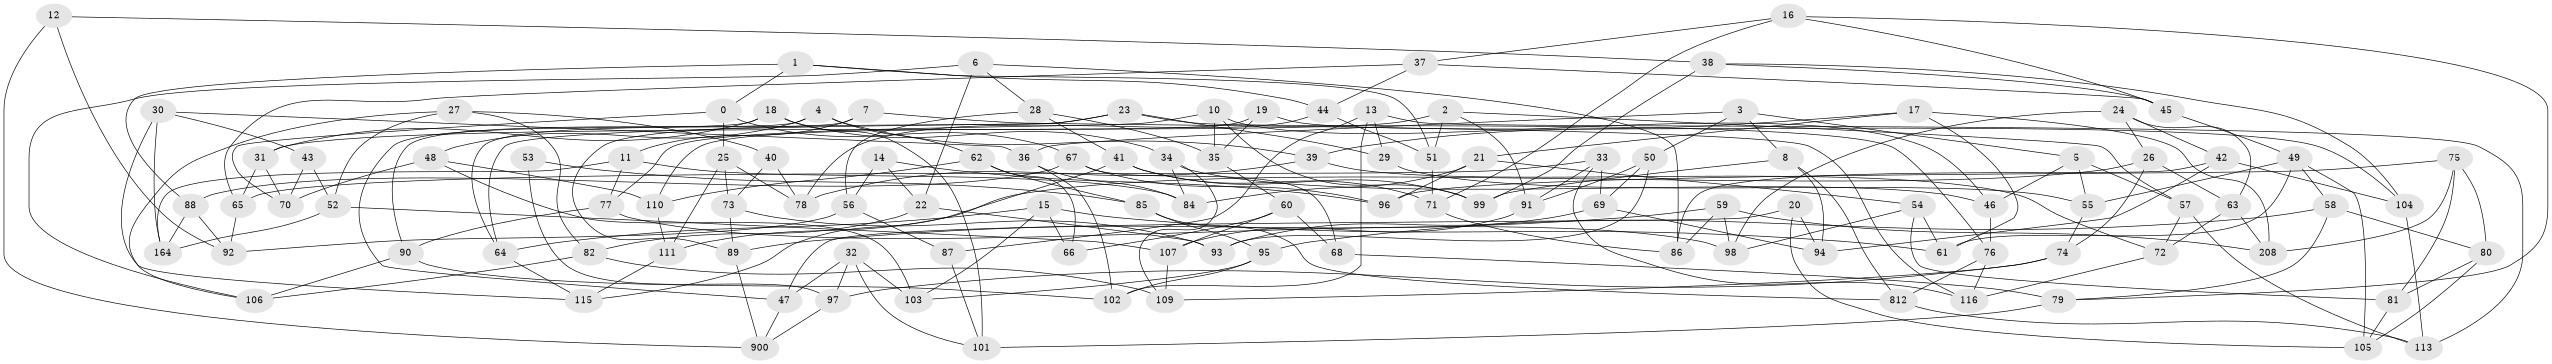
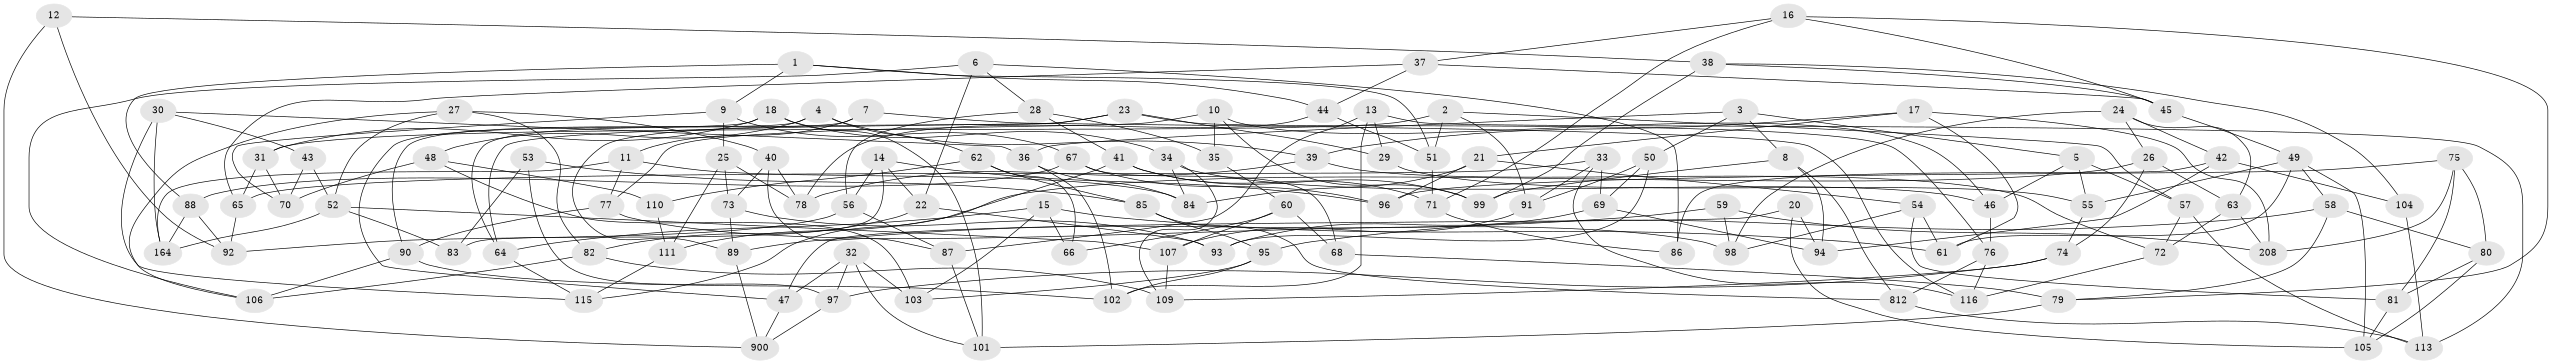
  graph {
    node [color=gray90 style=filled]
    1
-   9 [label=0]
+   9
    44
    51
    88
    25
    67
    70
    78
    71
    n11 [label=164]
    92
    2
    31
    57
    91
    65
    113
    72
    107
    3
    5
    8
    36
    50
    46
    55
    94
    99
    n30 [label=812]
    84
    102
    93
    69
    4
    39
    48
    62
    90
    103
    110
    66
    85
    106
    76
    74
    6
    22
    28
    86
    82
    35
    56
    41
    7
    11
    64
    116
    77
    12
    38
    n62 [label=900]
    115
    73
    111
    96
    68
    10
    60
    98
    45
    104
    13
    29
    87
    101
    14
+   83
    15
    61
    16
    37
    79
    49
    17
    21
    n87 [label=208]
    54
    18
    34
    47
    109
-   19
    20
    105
    81
    23
    89
    24
    26
    42
    63
    97
    27
    40
    52
    30
    43
    32
    33
    53
    58
    80
    95
    59
    75
    1 -- 9
    1 -- 44
    1 -- 51
    1 -- 88
    9 -- 25
    9 -- 67
    9 -- 70
    44 -- 51
    44 -- 78
    51 -- 71
    88 -- n11
    88 -- 92
    25 -- 78
    25 -- 73
    25 -- 111
    67 -- 88
    67 -- 96
    67 -- 68
    71 -- 86
    2 -- 51
    2 -- 31
    2 -- 57
    2 -- 91
    31 -- 70
    31 -- 65
    57 -- 113
    57 -- 72
    91 -- 107
    65 -- 92
    72 -- 116
    107 -- 109
    3 -- 5
    3 -- 8
    3 -- 36
    3 -- 50
    5 -- 57
    5 -- 46
    5 -- 55
    8 -- 94
    8 -- 99
    8 -- n30
    36 -- 84
    36 -- 102
    50 -- 91
    50 -- 93
    50 -- 69
    46 -- 76
    55 -- 74
    n30 -- 113
    69 -- 94
    69 -- 93
    4 -- 39
    4 -- 48
    4 -- 62
    4 -- 90
    39 -- 78
    39 -- 72
    48 -- 70
    48 -- 103
    48 -- 110
    62 -- 110
    62 -- 66
    62 -- 85
    90 -- 102
    90 -- 106
    110 -- 111
    85 -- n30
    85 -- 95
    76 -- n30
    76 -- 116
    74 -- 109
    74 -- 97
    6 -- 106
    6 -- 22
    6 -- 28
    6 -- 86
    22 -- 93
    22 -- 82
    28 -- 35
    28 -- 56
    28 -- 41
    82 -- 106
    82 -- 109
    35 -- 60
    56 -- 92
    56 -- 87
    41 -- 71
    41 -- 99
    41 -- 115
    7 -- 11
    7 -- 64
    7 -- 116
    11 -- n11
    11 -- 84
    11 -- 77
    64 -- 115
    77 -- 90
    77 -- 98
    12 -- 92
    12 -- 38
    12 -- n62
    38 -- 99
    38 -- 45
    38 -- 104
    73 -- 93
    73 -- 89
    111 -- 115
    68 -- 79
    10 -- 46
    10 -- 99
    10 -- 35
    10 -- 77
    60 -- 107
    60 -- 66
    60 -- 68
    45 -- 49
    104 -- 113
    13 -- 113
    13 -- 102
    13 -- 29
    13 -- 87
    29 -- 55
    87 -- 101
    14 -- 22
    14 -- 56
    14 -- 96
+   14 -- 83
    15 -- 103
    15 -- 66
    15 -- 64
    15 -- 61
    16 -- 71
    16 -- 45
    16 -- 37
    16 -- 79
    37 -- 44
    37 -- 65
    37 -- 45
    79 -- 101
    49 -- 55
    49 -- 61
    49 -- 105
    49 -- 58
    17 -- 39
    17 -- 61
    17 -- 21
    17 -- n87
    21 -- 84
    21 -- 96
    21 -- 54
    54 -- 98
    54 -- 61
    54 -- 81
    18 -- 31
    18 -- 101
    18 -- 34
    18 -- 47
    34 -- 46
    34 -- 84
    34 -- 109
    47 -- n62
-   19 -- 110
-   19 -- 35
-   19 -- 104
    20 -- 94
    20 -- 47
    20 -- 105
    81 -- 105
    23 -- 76
    23 -- 64
    23 -- 29
    23 -- 89
    89 -- n62
    24 -- 98
    24 -- 26
    24 -- 42
    24 -- 63
    26 -- 74
    26 -- 111
    26 -- 63
    42 -- 94
    42 -- 86
    42 -- 104
    63 -- 72
    63 -- n87
    97 -- n62
    27 -- 106
    27 -- 82
    27 -- 40
    27 -- 52
    40 -- 78
    40 -- 73
+   40 -- 87
    52 -- n11
    52 -- 107
+   52 -- 83
    30 -- n11
    30 -- 36
    30 -- 115
    30 -- 43
    43 -- 70
    43 -- 52
    32 -- 103
    32 -- 101
    32 -- 47
    32 -- 97
    33 -- 91
    33 -- 65
    33 -- 69
    33 -- 116
    53 -- 85
+   53 -- 83
    53 -- 97
    58 -- 79
    58 -- 80
    58 -- 95
    80 -- 105
    80 -- 81
    95 -- 102
    95 -- 103
-   59 -- 86
    59 -- 98
    59 -- n87
    59 -- 89
    75 -- 96
    75 -- n87
    75 -- 81
    75 -- 80
  }
